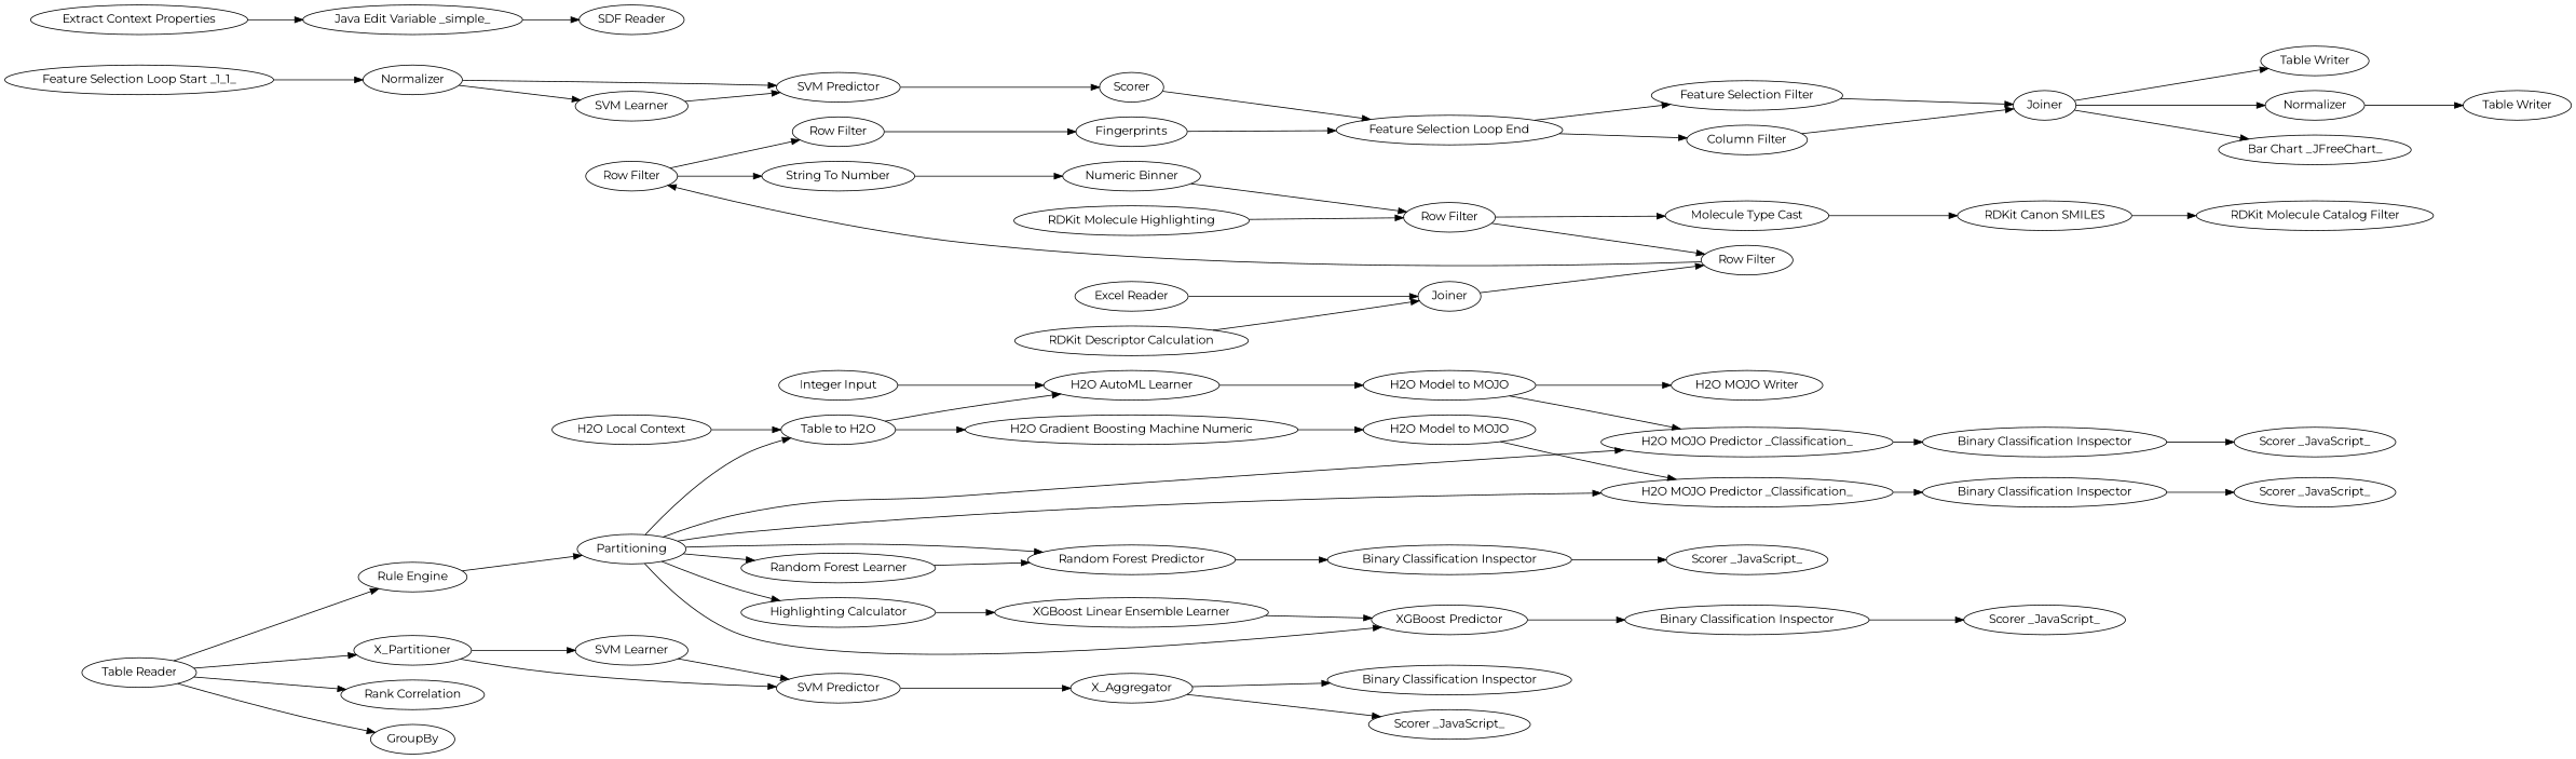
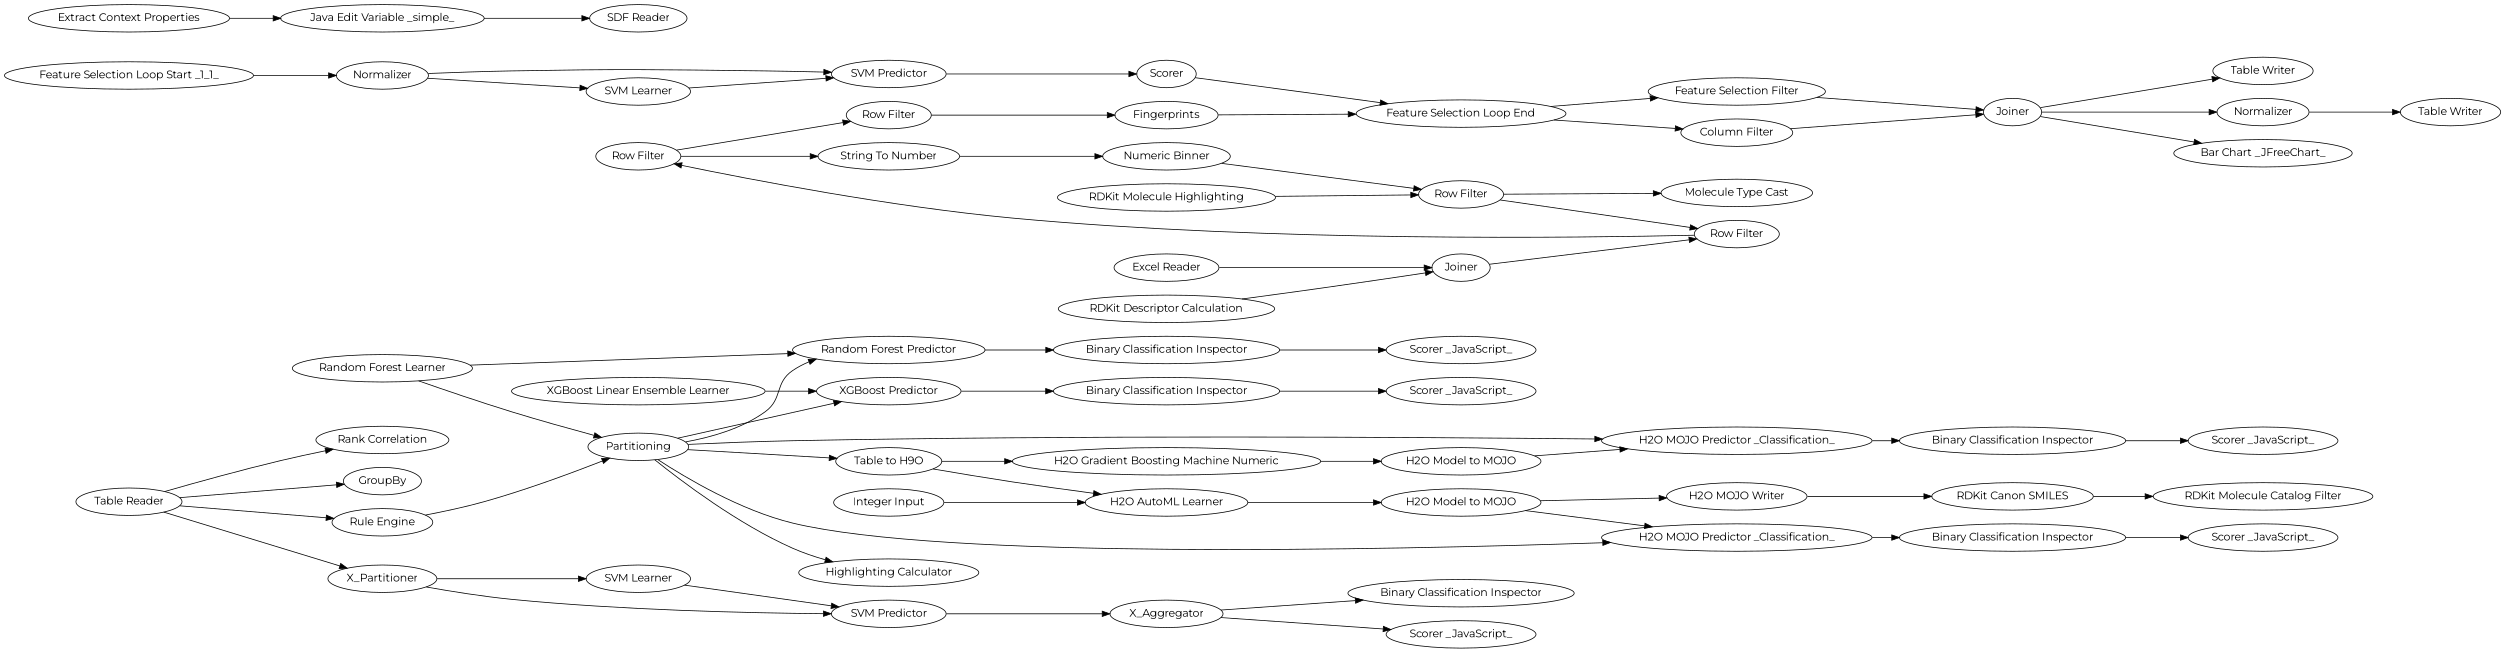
  digraph {
    fontname=Montserrat
    rankdir=LR
    node [fontname=Montserrat]
    edge [fontname=Montserrat]
    n1 [label=Partitioning]
    n2 [label="Random Forest Predictor"]
    n3 [label="XGBoost Predictor"]
-   n4 [label="Table to H2O"]
+   n4 [label="Table to H9O"]
    n5 [label="H2O MOJO Predictor _Classification_"]
    n6 [label="Random Forest Learner"]
    n7 [label="H2O MOJO Predictor _Classification_"]
    n8 [label="Highlighting Calculator"]
    n9 [label="Binary Classification Inspector"]
    n10 [label="Binary Classification Inspector"]
    n11 [label="H2O Gradient Boosting Machine Numeric"]
    n12 [label="H2O AutoML Learner"]
    n13 [label="Binary Classification Inspector"]
    n14 [label="Binary Classification Inspector"]
    n15 [label="XGBoost Linear Ensemble Learner"]
    n16 [label="Scorer _JavaScript_"]
    n17 [label="Rule Engine"]
    n18 [label=Fingerprints]
    n19 [label="Feature Selection Loop End"]
    n20 [label="Feature Selection Filter"]
    n21 [label="Column Filter"]
    n22 [label=Joiner]
    n23 [label="Scorer _JavaScript_"]
    n24 [label="Row Filter"]
    n25 [label="Row Filter"]
    n26 [label="String To Number"]
    n27 [label="Numeric Binner"]
    n28 [label="H2O Model to MOJO"]
    n29 [label="H2O Model to MOJO"]
    n30 [label="SVM Learner"]
    n31 [label="SVM Predictor"]
    n32 [label=X_Aggregator]
    n33 [label="Binary Classification Inspector"]
    n34 [label="Scorer _JavaScript_"]
    n35 [label="Scorer _JavaScript_"]
    n36 [label="Table Reader"]
    n37 [label=X_Partitioner]
    n38 [label="Rank Correlation"]
    n39 [label=GroupBy]
    n40 [label="Excel Reader"]
    n41 [label=Joiner]
    n42 [label="Row Filter"]
    n43 [label="Table Writer"]
    n44 [label=Normalizer]
    n45 [label="Bar Chart _JFreeChart_"]
    n46 [label="Table Writer"]
    n47 [label="Scorer _JavaScript_"]
    n48 [label="RDKit Canon SMILES"]
    n49 [label="RDKit Molecule Catalog Filter"]
    n50 [label="RDKit Molecule Highlighting"]
    n51 [label="Row Filter"]
    n52 [label="H2O MOJO Writer"]
    n53 [label="Molecule Type Cast"]
-   n54 [label="H2O Local Context"]
    n55 [label="SVM Predictor"]
    n56 [label=Scorer]
    n57 [label="SDF Reader"]
    n58 [label="RDKit Descriptor Calculation"]
    n59 [label="SVM Learner"]
    n60 [label="Integer Input"]
    n61 [label=Normalizer]
    n62 [label="Extract Context Properties"]
    n63 [label="Java Edit Variable _simple_"]
    n64 [label="Feature Selection Loop Start _1_1_"]
    n1 -> n2
    n1 -> n3
    n1 -> n4
    n1 -> n5
-   n1 -> n6
+   n6 -> n1
    n1 -> n7
    n1 -> n8
    n2 -> n9
    n3 -> n10
    n4 -> n11
    n4 -> n12
    n5 -> n13
    n6 -> n2
    n7 -> n14
-   n8 -> n15
    n9 -> n16
    n10 -> n23
    n11 -> n28
    n12 -> n29
    n13 -> n35
    n14 -> n47
    n15 -> n3
    n17 -> n1
    n18 -> n19
    n19 -> n20
    n19 -> n21
    n20 -> n22
    n21 -> n22
    n22 -> n43
    n22 -> n44
    n22 -> n45
    n24 -> n25
    n24 -> n26
    n25 -> n18
    n26 -> n27
    n27 -> n51
    n28 -> n5
    n29 -> n7
    n29 -> n52
    n30 -> n31
    n31 -> n32
    n32 -> n33
    n32 -> n34
    n36 -> n17
    n36 -> n37
    n36 -> n38
    n36 -> n39
    n37 -> n30
    n37 -> n31
    n40 -> n41
    n41 -> n42
    n42 -> n24
    n44 -> n46
    n48 -> n49
    n50 -> n51
    n51 -> n42
    n51 -> n53
-   n53 -> n48
-   n54 -> n4
+   n52 -> n48
    n55 -> n56
    n56 -> n19
    n58 -> n41
    n59 -> n55
    n60 -> n12
    n61 -> n55
    n61 -> n59
    n62 -> n63
    n63 -> n57
    n64 -> n61
  }
